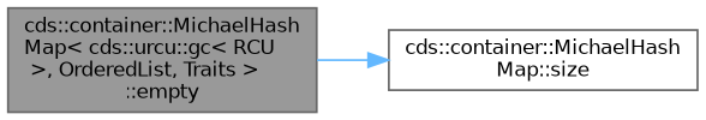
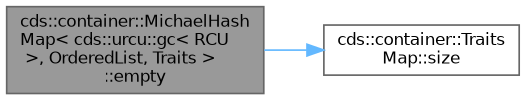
  digraph {
    rankdir=LR
    node [fontname=Helvetica fontsize=10 shape=box style=filled]
    n1 [color=gray40 fillcolor=grey60 fontcolor=black height=0.2 label="cds::container::MichaelHash\lMap\< cds::urcu::gc\< RCU\l \>, OrderedList, Traits \>\l::empty" width=0.4]
-   n2 [color=grey40 fillcolor=white height=0.2 label="cds::container::MichaelHash\lMap::size" width=0.4]
+   n2 [color=grey40 fillcolor=white height=0.2 label="cds::container::Traits\lMap::size" width=0.4]
    n1 -> n2 [color=steelblue1 fontname=Helvetica fontsize=10 labelfontname=Helvetica labelfontsize=10 style=solid]
  }
